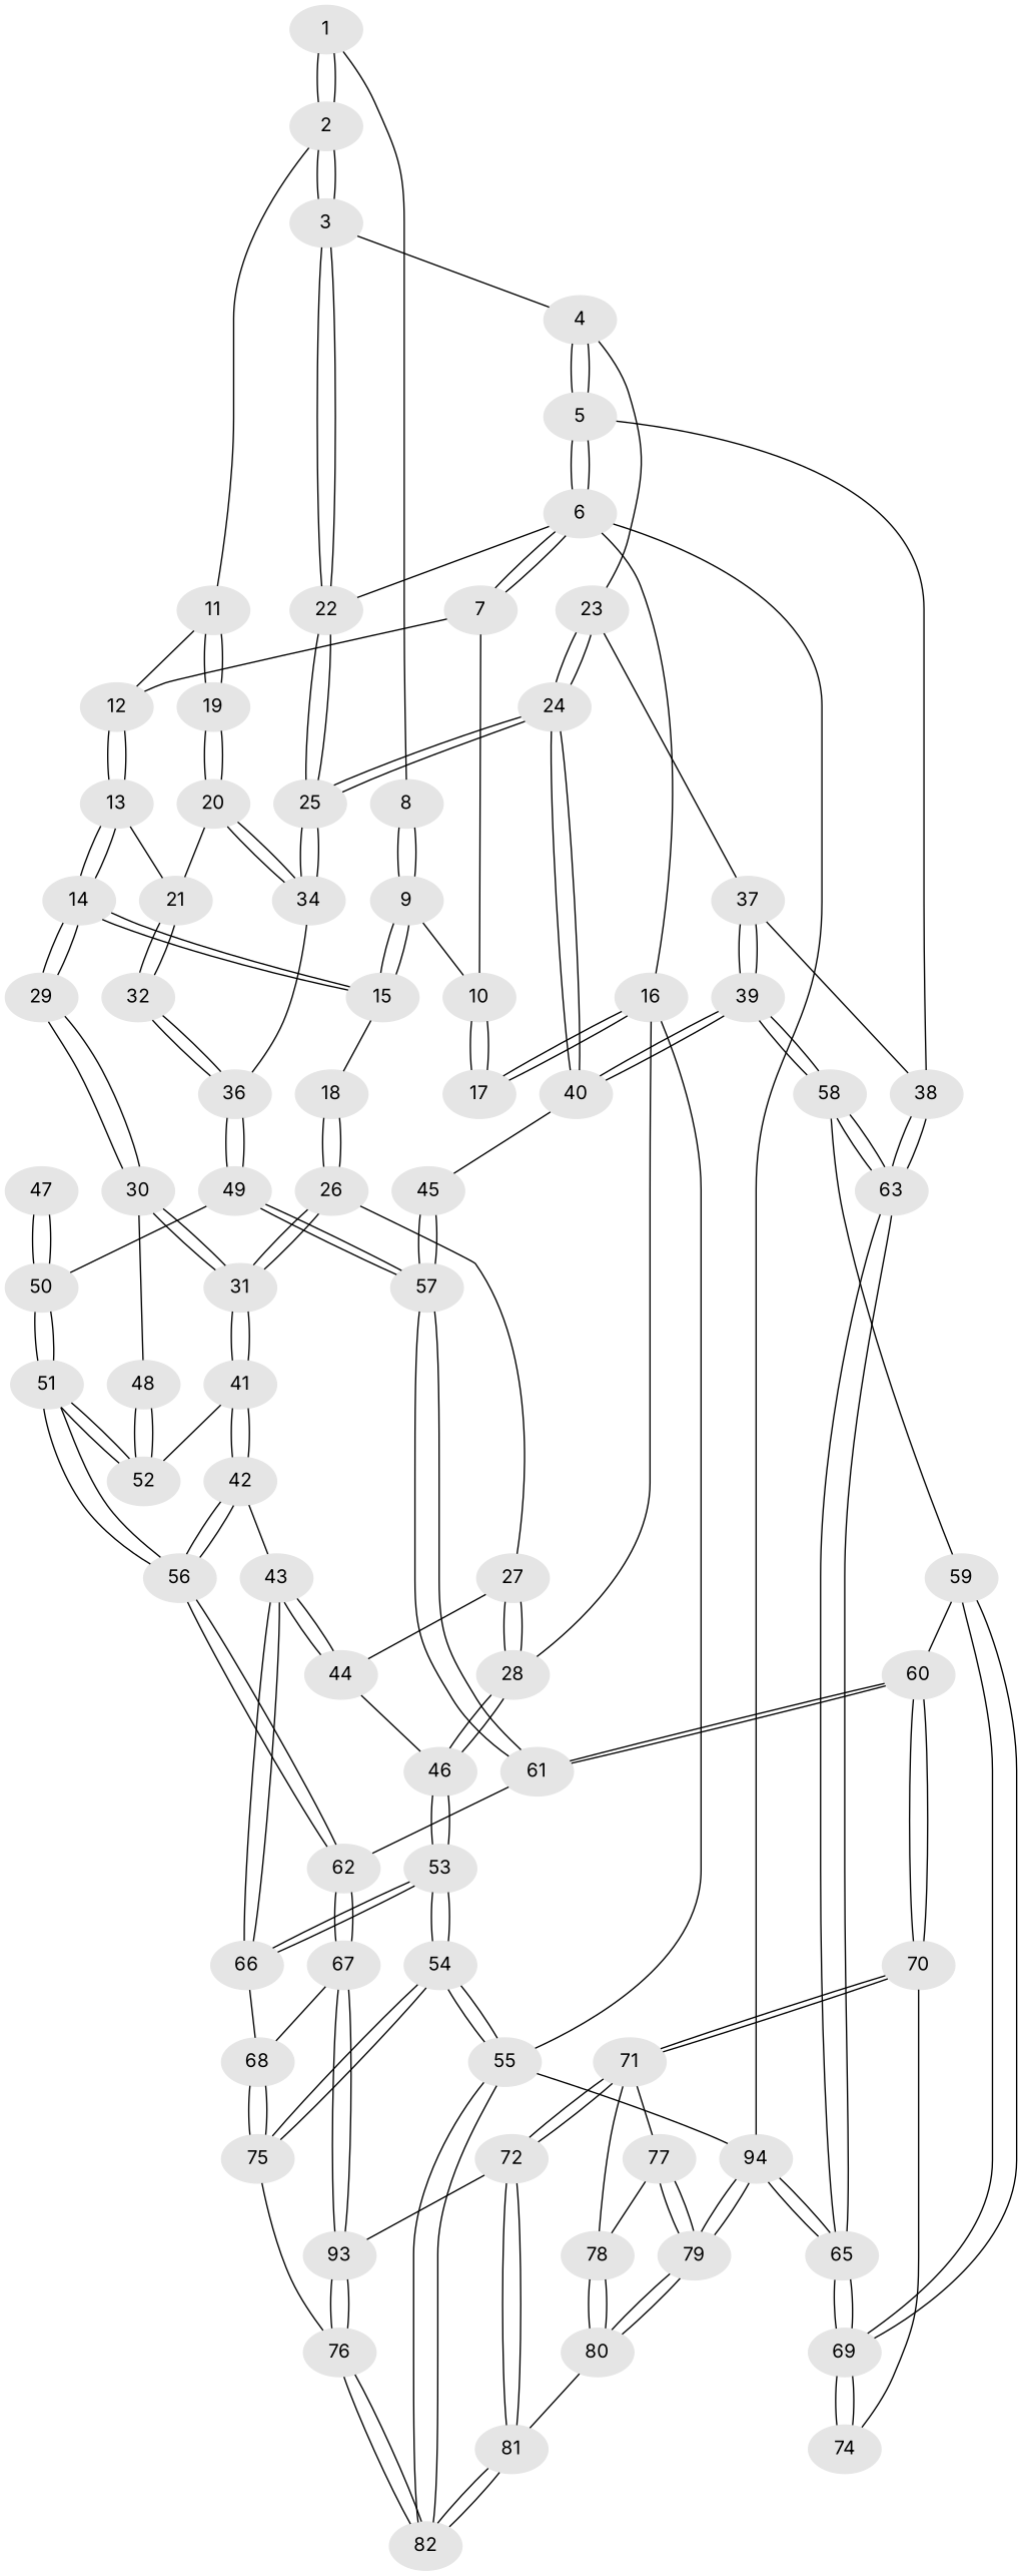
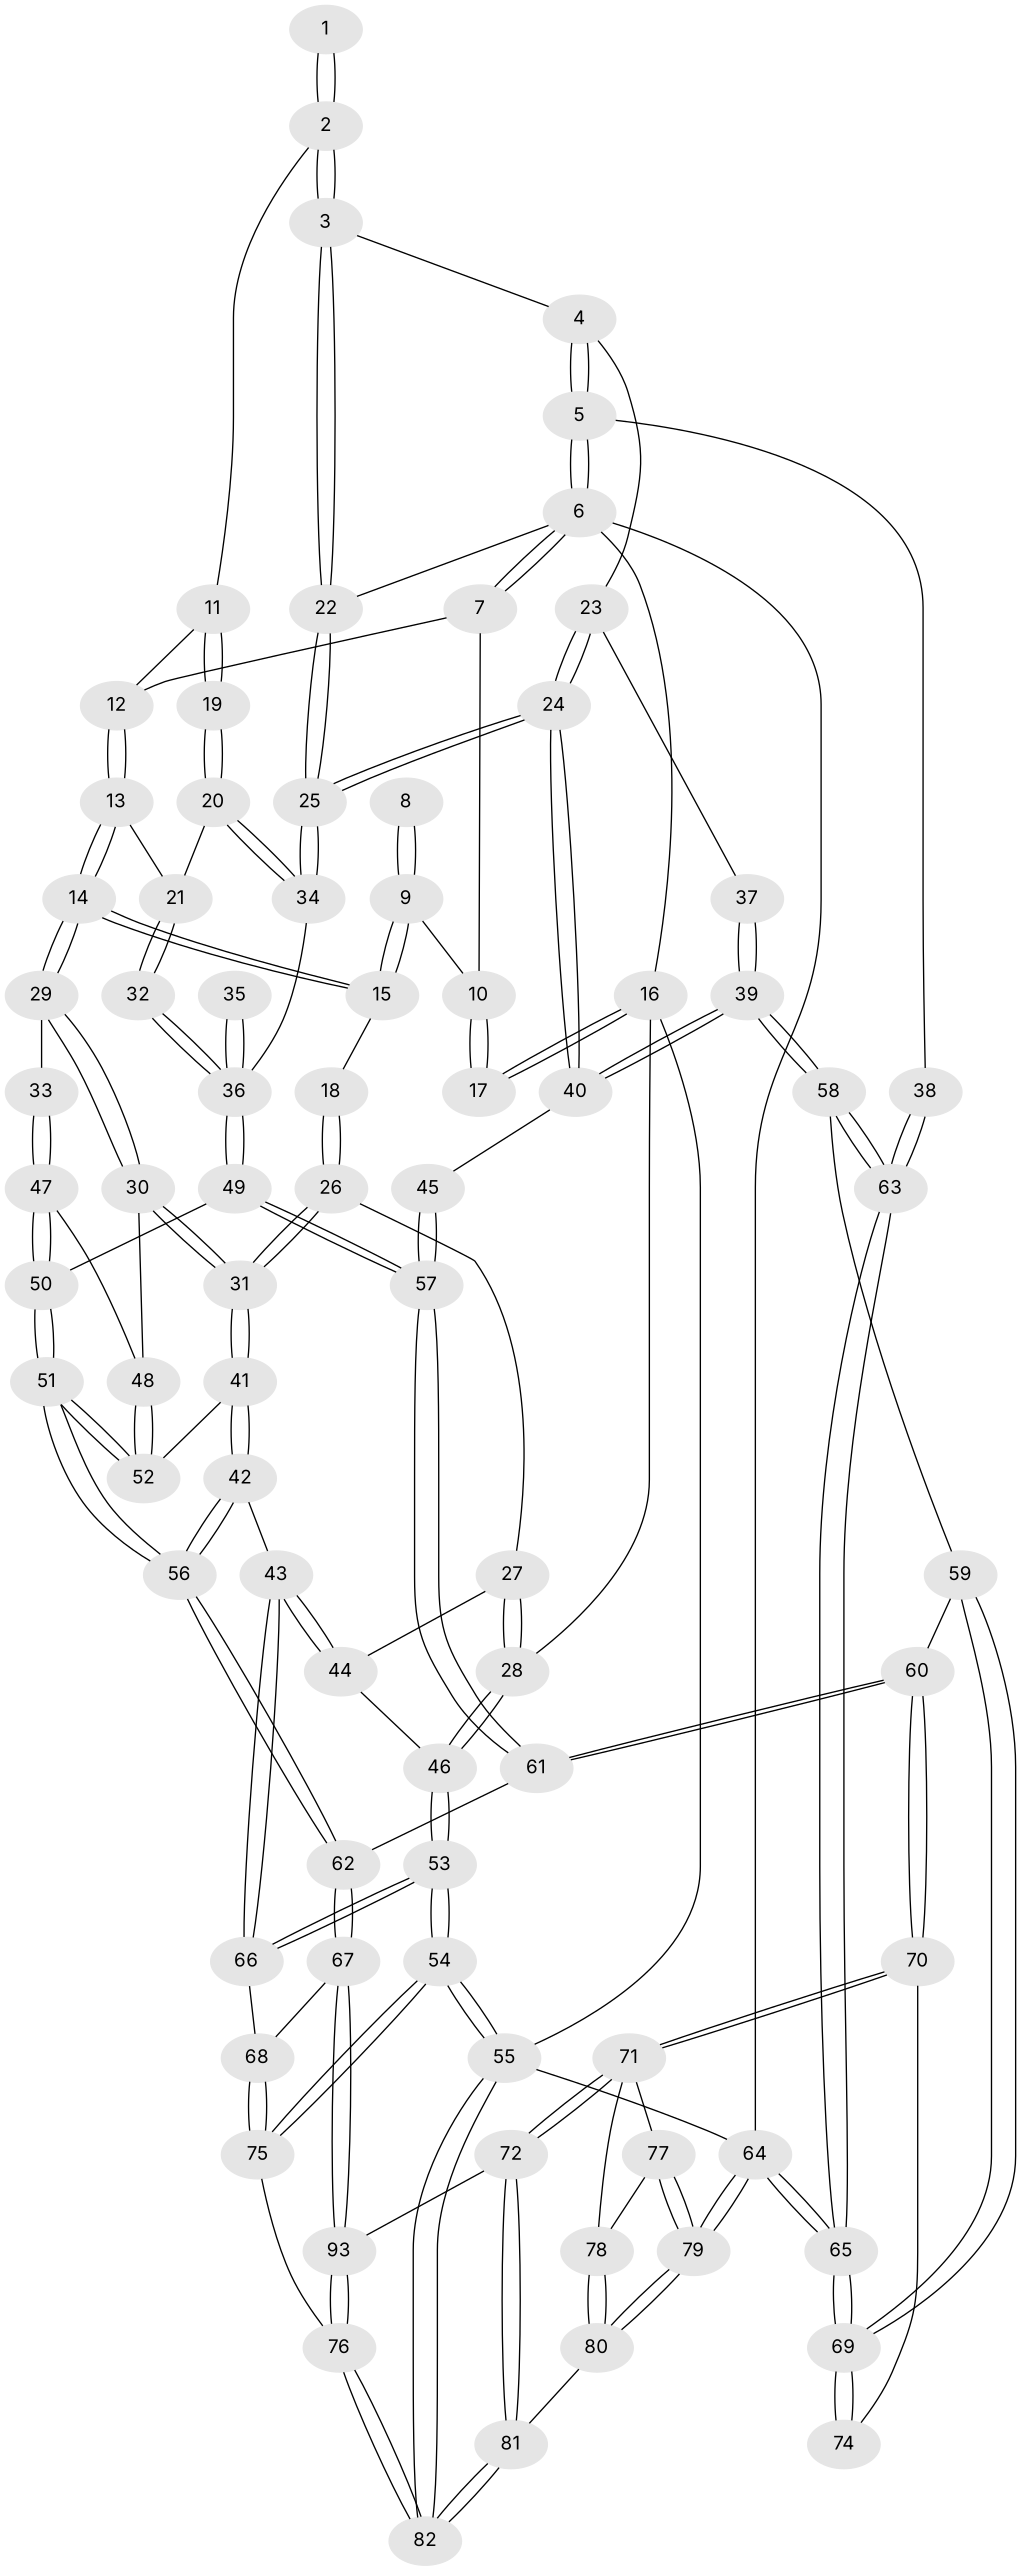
  graph {
    fontname=Inter
    node [color=gray90 fontname=Inter style=filled]
    edge [fontname=Inter]
    1
    2
    8
    3
    11
    9
    4
    22
    12
    19
    5
    23
    25
    6
    38
    24
    37
    7
    16
-   64 [label=94]
+   64
    63
    10
    17
    28
    55
    65
    79
    15
    13
    18
    20
    14
    21
    29
    32
    30
+   33
    26
    46
    82
    27
    31
    34
    36
    40
    39
    45
    44
    41
    53
    48
    47
    52
    42
    49
    50
+   35
    57
    58
    59
    43
    56
    66
    62
    68
    61
    54
    51
    75
    76
    67
    60
    69
    70
    74
    71
    n77 [label=93]
    80
    72
    78
    77
    81
    1 -- 2
    1 -- 2
-   1 -- 8
    2 -- 3
    2 -- 3
    2 -- 11
    8 -- 9
    8 -- 9
    3 -- 4
    3 -- 22
    3 -- 22
    11 -- 12
    11 -- 19
    11 -- 19
    9 -- 10
    9 -- 15
    9 -- 15
    4 -- 5
    4 -- 5
    4 -- 23
    22 -- 25
    22 -- 25
    12 -- 13
    12 -- 13
    19 -- 20
    19 -- 20
    5 -- 6
    5 -- 6
    5 -- 38
    23 -- 24
    23 -- 24
    23 -- 37
    25 -- 34
    25 -- 34
    6 -- 22
    6 -- 7
    6 -- 7
    6 -- 16
    6 -- 64
    38 -- 63
    38 -- 63
    24 -- 25
    24 -- 25
    24 -- 40
    24 -- 40
-   37 -- 38
    37 -- 39
    37 -- 39
    7 -- 12
    7 -- 10
    16 -- 17
    16 -- 17
    16 -- 28
    16 -- 55
    64 -- 65
    64 -- 65
    64 -- 79
    64 -- 79
    63 -- 65
    63 -- 65
    10 -- 17
    10 -- 17
    28 -- 46
    28 -- 46
    55 -- 64
    55 -- 82
    55 -- 82
    65 -- 69
    65 -- 69
    79 -- 80
    79 -- 80
    15 -- 18
    13 -- 14
    13 -- 14
    13 -- 21
    18 -- 26
    18 -- 26
    20 -- 21
    20 -- 34
    20 -- 34
    14 -- 15
    14 -- 15
    14 -- 29
    14 -- 29
    21 -- 32
    21 -- 32
    29 -- 30
    29 -- 30
+   29 -- 33
    32 -- 36
    32 -- 36
    30 -- 31
    30 -- 31
    30 -- 48
+   33 -- 47
+   33 -- 47
    26 -- 27
    26 -- 31
    26 -- 31
    46 -- 53
    46 -- 53
    27 -- 28
    27 -- 28
    27 -- 44
    31 -- 41
    31 -- 41
    34 -- 36
    36 -- 49
    36 -- 49
    40 -- 45
    39 -- 40
    39 -- 40
    39 -- 58
    39 -- 58
    45 -- 57
    45 -- 57
    44 -- 46
    41 -- 52
    41 -- 42
    41 -- 42
    53 -- 66
    53 -- 66
    53 -- 54
    53 -- 54
    48 -- 52
    48 -- 52
+   47 -- 48
    47 -- 50
    47 -- 50
    42 -- 43
    42 -- 56
    42 -- 56
    49 -- 50
    49 -- 57
    49 -- 57
    50 -- 51
    50 -- 51
+   35 -- 36
+   35 -- 36
    57 -- 61
    57 -- 61
    58 -- 63
    58 -- 63
    58 -- 59
    59 -- 60
    59 -- 69
    59 -- 69
    43 -- 44
    43 -- 44
    43 -- 66
    43 -- 66
    56 -- 62
    56 -- 62
    66 -- 68
    62 -- 67
    62 -- 67
    68 -- 75
    68 -- 75
    61 -- 62
    54 -- 55
    54 -- 55
    54 -- 75
    54 -- 75
    51 -- 52
    51 -- 52
    51 -- 56
    51 -- 56
    75 -- 76
    76 -- 82
    76 -- 82
    67 -- 68
    67 -- n77
    67 -- n77
    60 -- 61
    60 -- 61
    60 -- 70
    60 -- 70
    69 -- 74
    69 -- 74
    70 -- 74
    70 -- 71
    70 -- 71
    71 -- 72
    71 -- 72
    71 -- 78
    71 -- 77
    n77 -- 76
    n77 -- 76
    80 -- 81
    72 -- n77
    72 -- 81
    72 -- 81
    78 -- 80
    78 -- 80
    77 -- 79
    77 -- 79
    77 -- 78
    81 -- 82
    81 -- 82
  }
